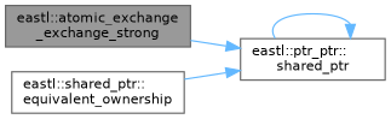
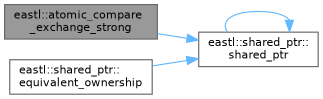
  digraph {
    fontname="DejaVu Sans"
    rankdir=LR
    node [color=grey40 fillcolor=white fontname="DejaVu Sans" fontsize=10 shape=box style=filled]
    edge [color=steelblue1 fontname="DejaVu Sans" fontsize=10 labelfontname=Helvetica labelfontsize=10 style=solid]
-   n1 [color=gray40 fillcolor=grey60 fontcolor=black height=0.2 label="eastl::atomic_exchange\l_exchange_strong" width=0.4]
-   n2 [height=0.2 label="eastl::ptr_ptr::\lshared_ptr" width=0.4]
+   n1 [color=gray40 fillcolor=grey60 fontcolor=black height=0.2 label="eastl::atomic_compare\l_exchange_strong" width=0.4]
+   n2 [height=0.2 label="eastl::shared_ptr::\lshared_ptr" width=0.4]
    n3 [height=0.2 label="eastl::shared_ptr::\lequivalent_ownership" width=0.4]
    n1 -> n2
    n2 -> n2
    n3 -> n2
  }
